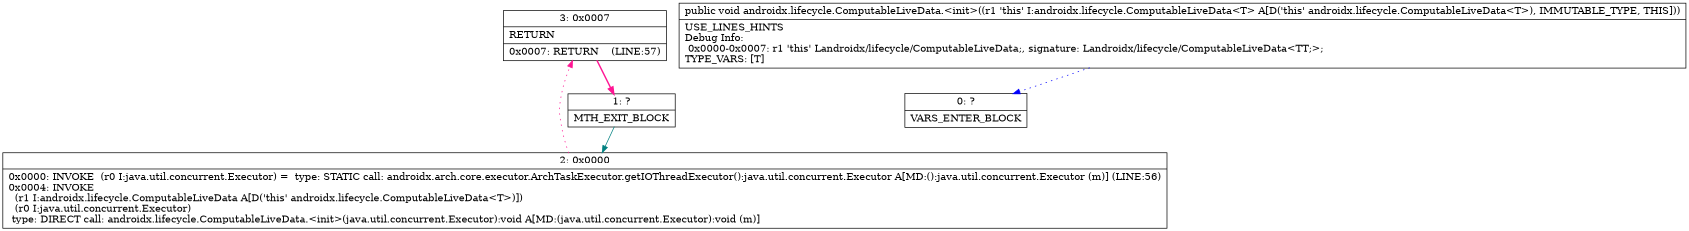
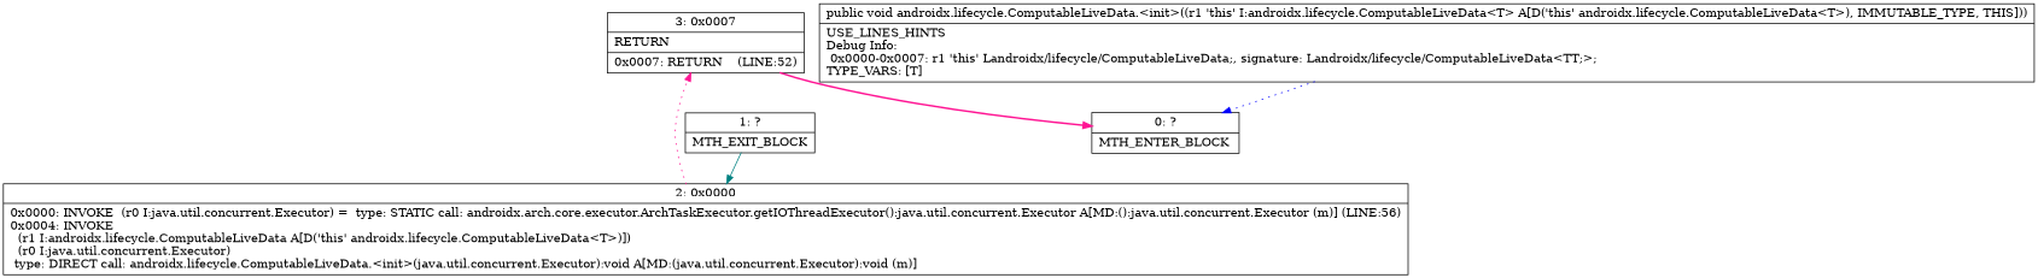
  digraph {
    fontname="DejaVu Serif"
    node [fontname="DejaVu Serif" shape=record]
    edge [color=deeppink fontname="DejaVu Serif" style=dotted]
-   n1 [label="{0\:\ ?|VARS_ENTER_BLOCK\l}"]
+   n1 [label="{0\:\ ?|MTH_ENTER_BLOCK\l}"]
    n2 [label="{2\:\ 0x0000|0x0000: INVOKE  (r0 I:java.util.concurrent.Executor) =  type: STATIC call: androidx.arch.core.executor.ArchTaskExecutor.getIOThreadExecutor():java.util.concurrent.Executor A[MD:():java.util.concurrent.Executor (m)] (LINE:56)\l0x0004: INVOKE  \l  (r1 I:androidx.lifecycle.ComputableLiveData A[D('this' androidx.lifecycle.ComputableLiveData\<T\>)])\l  (r0 I:java.util.concurrent.Executor)\l type: DIRECT call: androidx.lifecycle.ComputableLiveData.\<init\>(java.util.concurrent.Executor):void A[MD:(java.util.concurrent.Executor):void (m)]\l}"]
-   n3 [label="{3\:\ 0x0007|RETURN\l|0x0007: RETURN    (LINE:57)\l}"]
+   n3 [label="{3\:\ 0x0007|RETURN\l|0x0007: RETURN    (LINE:52)\l}"]
    n4 [label="{1\:\ ?|MTH_EXIT_BLOCK\l}"]
    n5 [label="{public void androidx.lifecycle.ComputableLiveData.\<init\>((r1 'this' I:androidx.lifecycle.ComputableLiveData\<T\> A[D('this' androidx.lifecycle.ComputableLiveData\<T\>), IMMUTABLE_TYPE, THIS]))  | USE_LINES_HINTS\lDebug Info:\l  0x0000\-0x0007: r1 'this' Landroidx\/lifecycle\/ComputableLiveData;, signature: Landroidx\/lifecycle\/ComputableLiveData\<TT;\>;\lTYPE_VARS: [T]\l}"]
    n2 -> n3
-   n3 -> n4 [style=bold]
+   n3 -> n1 [style=bold]
    n4 -> n2 [color=teal style=solid]
    n5 -> n1 [color=blue]
  }
